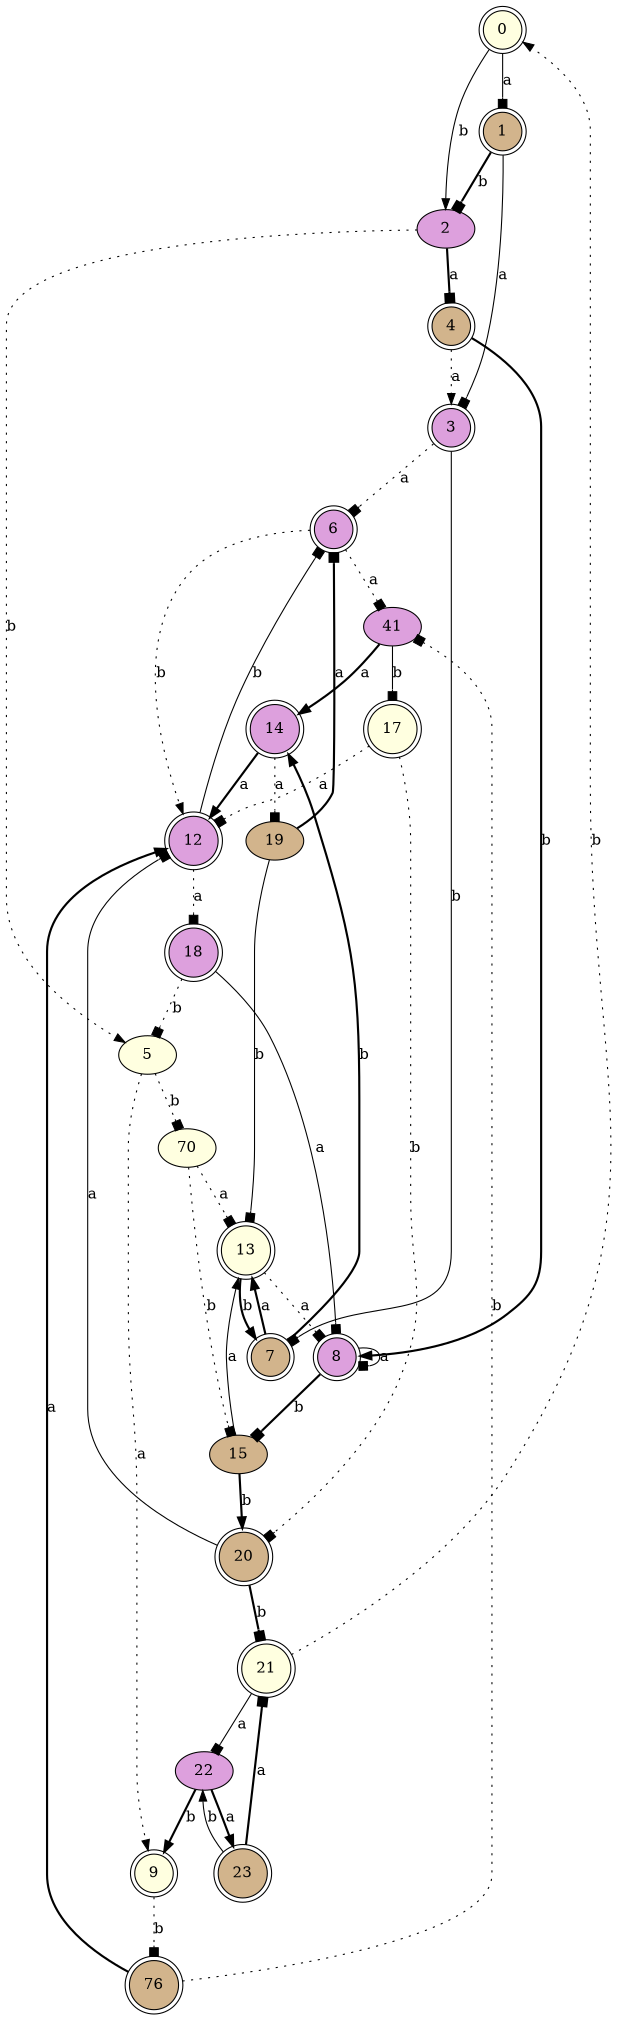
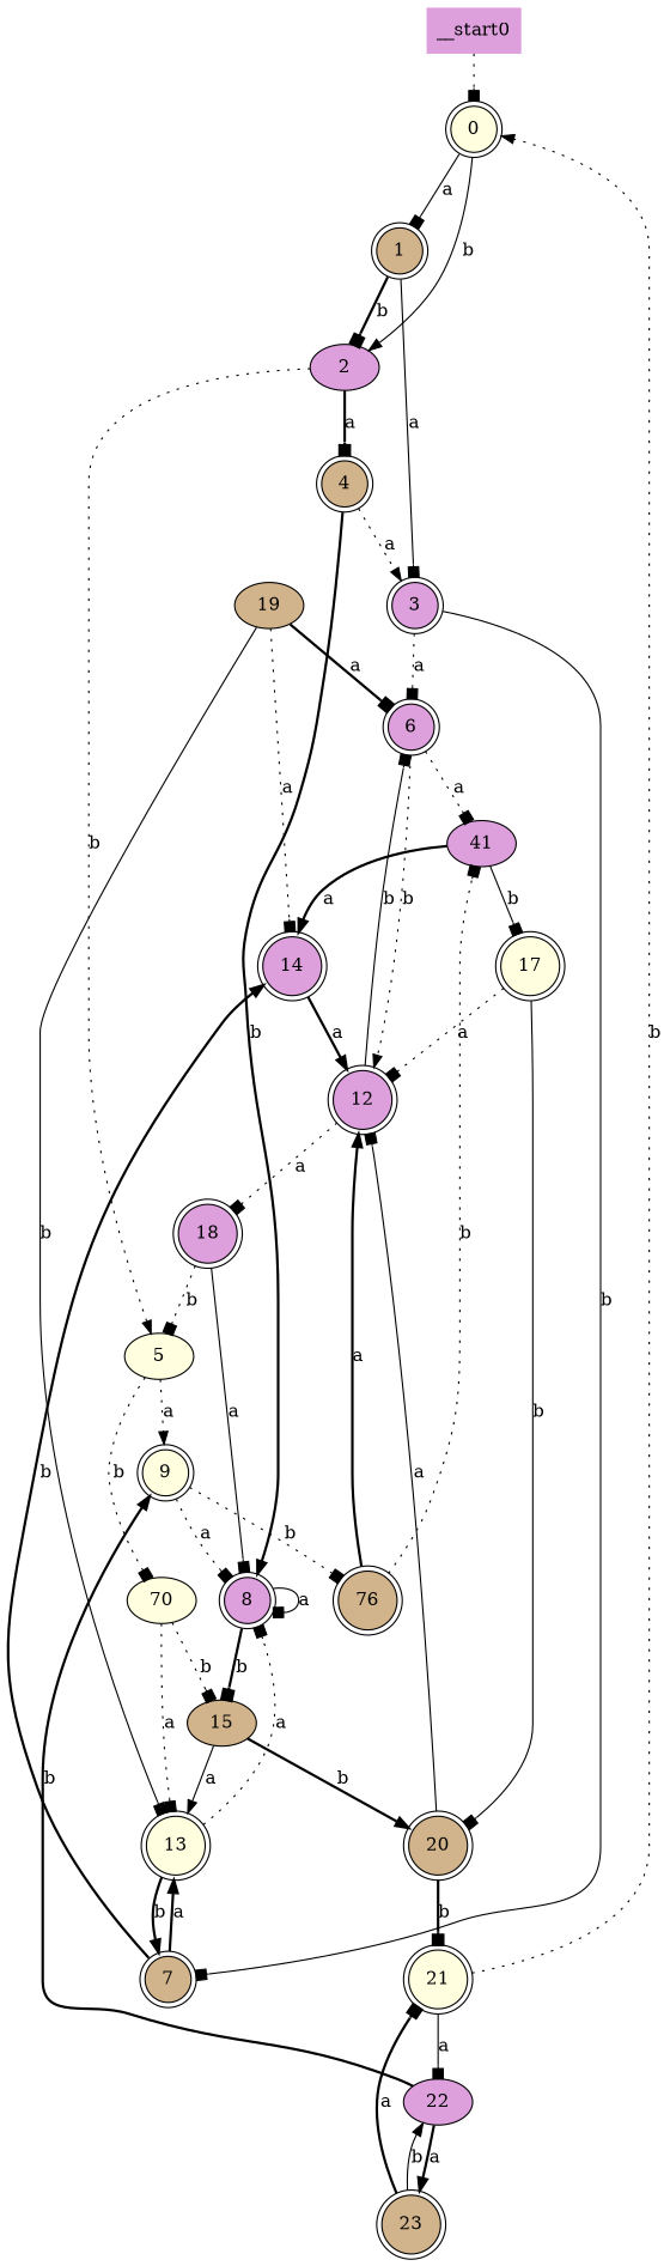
  digraph {
    node [fillcolor=plum shape=doublecircle style=filled]
    edge [arrowhead=box style=dotted]
+   __start0 [shape=none]
    0 [fillcolor=lightyellow]
    1 [fillcolor=tan]
    2 [shape=""]
    3
    4 [fillcolor=tan]
    5 [fillcolor=lightyellow shape=""]
    6
    7 [fillcolor=tan]
    8
    9 [fillcolor=lightyellow]
    n12 [fillcolor=lightyellow label=70 shape=""]
    n13 [label=41 shape=""]
    12
    13 [fillcolor=lightyellow]
    14
    15 [fillcolor=tan shape=""]
    n18 [fillcolor=tan label=76]
    17 [fillcolor=lightyellow]
    18
    19 [fillcolor=tan shape=""]
    20 [fillcolor=tan]
    21 [fillcolor=lightyellow]
    22 [shape=""]
    23 [fillcolor=tan]
+   __start0 -> 0
    0 -> 1 [label=a style=solid]
    0 -> 2 [arrowhead=normal label=b style=solid]
    1 -> 2 [label=b style=bold]
    1 -> 3 [label=a style=solid]
    2 -> 4 [label=a style=bold]
    2 -> 5 [arrowhead=normal label=b]
    3 -> 6 [label=a]
    3 -> 7 [label=b style=solid]
    4 -> 3 [arrowhead=normal label=a]
    4 -> 8 [arrowhead=normal label=b style=bold]
    5 -> 9 [arrowhead=normal label=a]
    5 -> n12 [label=b]
    6 -> n13 [label=a]
    6 -> 12 [arrowhead=normal label=b]
    7 -> 13 [arrowhead=normal label=a style=bold]
    7 -> 14 [arrowhead=normal label=b style=bold]
    8 -> 8 [label=a style=solid]
    8 -> 15 [label=b style=bold]
+   9 -> 8 [label=a]
    9 -> n18 [label=b]
    n12 -> 13 [label=a]
    n12 -> 15 [label=b]
    n13 -> 14 [arrowhead=normal label=a style=bold]
    n13 -> 17 [label=b style=solid]
    12 -> 6 [label=b style=solid]
    12 -> 18 [label=a]
    13 -> 7 [arrowhead=normal label=b style=bold]
    13 -> 8 [label=a]
    14 -> 12 [arrowhead=normal label=a style=bold]
-   14 -> 19 [label=a]
+   19 -> 14 [label=a]
    15 -> 13 [arrowhead=normal label=a style=solid]
    15 -> 20 [arrowhead=normal label=b style=bold]
    n18 -> n13 [label=b]
    n18 -> 12 [arrowhead=normal label=a style=bold]
    17 -> 12 [label=a]
-   17 -> 20 [label=b]
+   17 -> 20 [label=b style=solid]
    18 -> 5 [label=b]
    18 -> 8 [label=a style=solid]
    19 -> 6 [label=a style=bold]
    19 -> 13 [label=b style=solid]
    20 -> 12 [label=a style=solid]
    20 -> 21 [label=b style=bold]
    21 -> 0 [arrowhead=normal label=b]
    21 -> 22 [label=a style=solid]
    22 -> 9 [arrowhead=normal label=b style=bold]
    22 -> 23 [arrowhead=normal label=a style=bold]
    23 -> 21 [label=a style=bold]
    23 -> 22 [arrowhead=normal label=b style=solid]
  }
